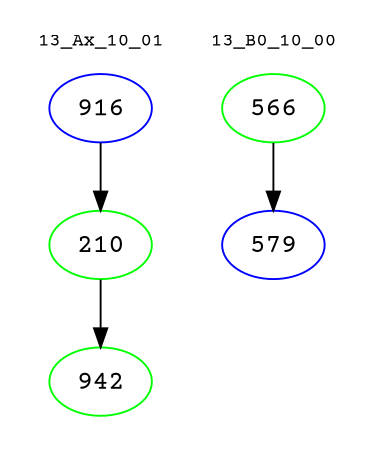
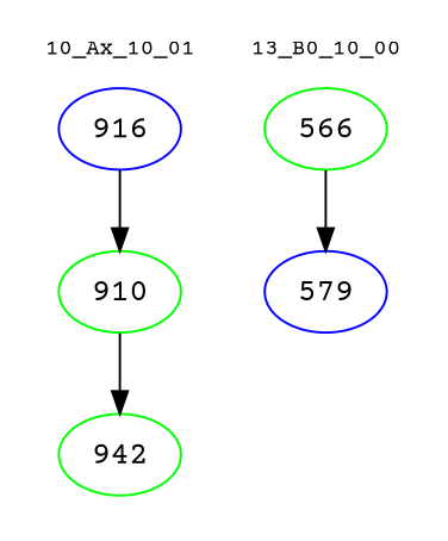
  digraph {
    fontname="Courier Prime"
    node [color=green fontname="Courier Prime"]
    edge [color=black fontname="Courier Prime"]
    n1 [color=blue label=916]
-   n2 [label=210]
+   n2 [label=910]
    n3 [label=942]
    n4 [label=566]
    n5 [color=blue label=579]
    subgraph cluster_1 {
      color=white
      fontsize=10
-     label="13_Ax_10_01"
+     label="10_Ax_10_01"
      n1
      n2
      n3
    }
    subgraph cluster_2 {
      color=white
      fontsize=10
      label="13_B0_10_00"
      n4
      n5
    }
    n1 -> n2
    n2 -> n3
    n4 -> n5
  }
